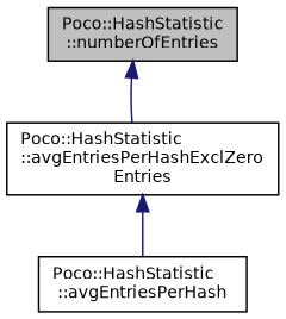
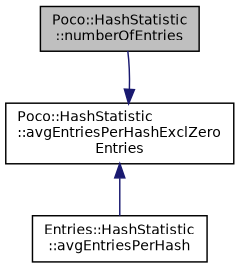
  digraph {
    rankdir=TB
    node [color=black fillcolor=white fontname=Helvetica fontsize=10 shape=record style=filled]
    edge [color=midnightblue dir=back fontname=Helvetica fontsize=10 labelfontname=Helvetica labelfontsize=10 style=solid]
    n1 [fillcolor=grey75 fontcolor=black height=0.2 label="Poco::HashStatistic\l::numberOfEntries" width=0.4]
    n2 [height=0.2 label="Poco::HashStatistic\l::avgEntriesPerHashExclZero\lEntries" width=0.4]
-   n3 [height=0.2 label="Poco::HashStatistic\l::avgEntriesPerHash" width=0.4]
-   n1 -> n2
+   n3 [height=0.2 label="Entries::HashStatistic\l::avgEntriesPerHash" width=0.4]
+   n2 -> n1
    n2 -> n3
  }
